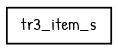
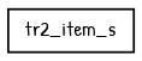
  digraph {
    rankdir=LR
    fontname="Patrick Hand"
-   n1 [color=black fillcolor=white fontname="Patrick Hand" fontsize=10 height=0.2 label=tr3_item_s shape=record style=filled width=0.4]
+   n1 [color=black fillcolor=white fontname="Patrick Hand" fontsize=10 height=0.2 label=tr2_item_s shape=record style=filled width=0.4]
  }
